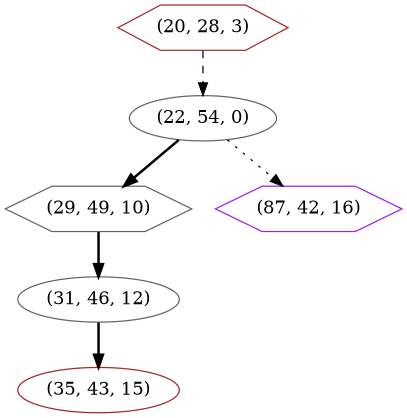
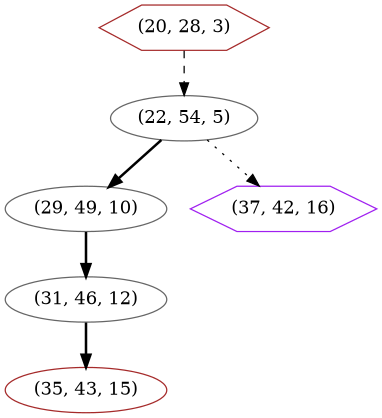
  digraph {
    node [color=gray40 shape=hexagon]
    edge [style=bold]
    n1 [color=brown label="(20, 28, 3)"]
-   "(22, 54, 5)" [shape=ellipse label="(22, 54, 0)"]
-   "(29, 49, 10)"
-   "(37, 42, 16)" [color=purple label="(87, 42, 16)"]
+   "(22, 54, 5)" [shape=ellipse]
+   "(29, 49, 10)" [shape=ellipse]
+   "(37, 42, 16)" [color=purple]
    "(31, 46, 12)" [shape=ellipse]
    "(35, 43, 15)" [color=brown shape=ellipse]
    n1 -> "(22, 54, 5)" [style=dashed]
    "(22, 54, 5)" -> "(29, 49, 10)"
    "(22, 54, 5)" -> "(37, 42, 16)" [style=dotted]
    "(29, 49, 10)" -> "(31, 46, 12)"
    "(31, 46, 12)" -> "(35, 43, 15)"
  }
